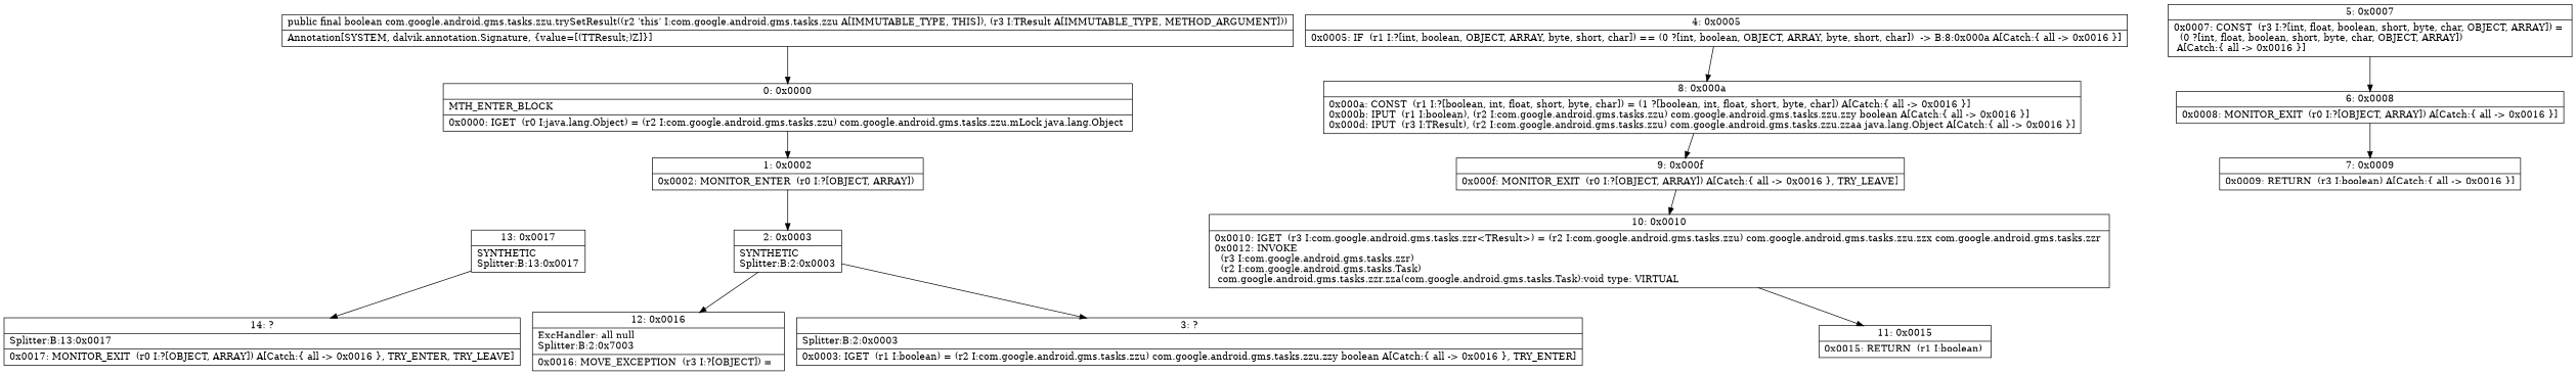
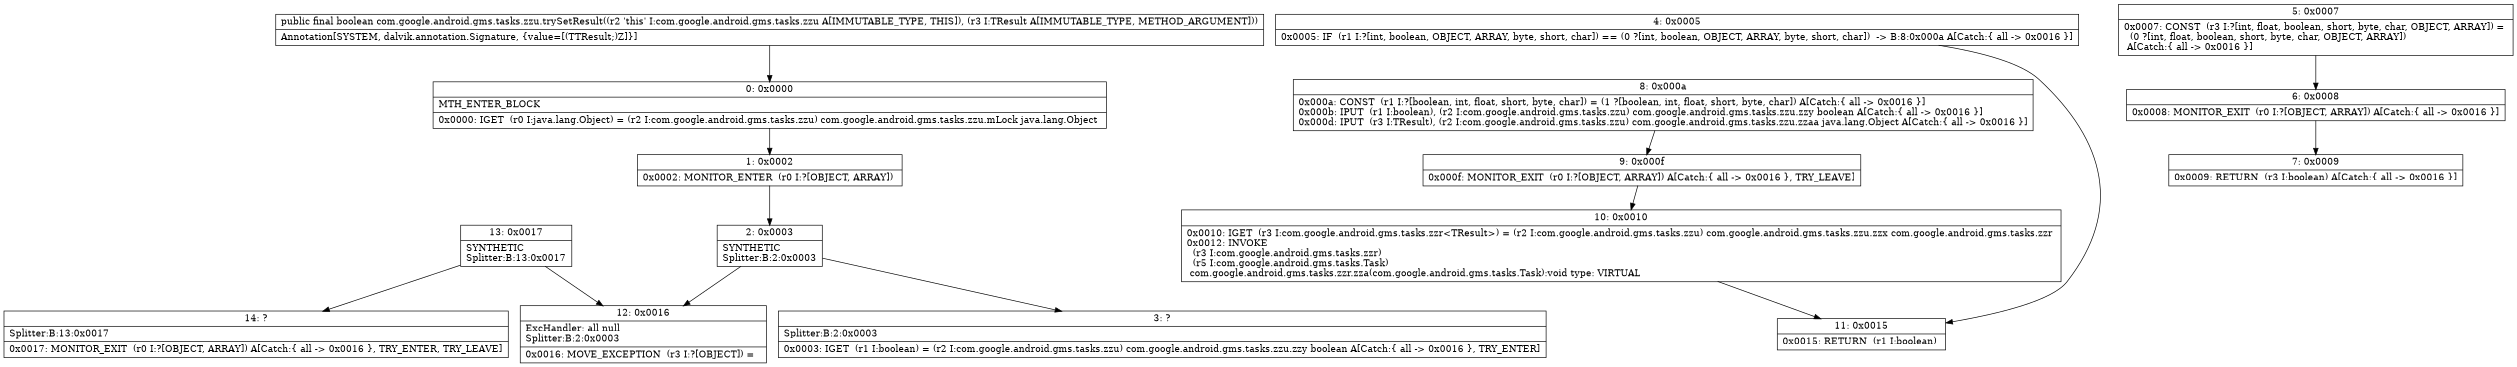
  digraph {
    node [shape=record]
    n1 [label="{0\:\ 0x0000|MTH_ENTER_BLOCK\l|0x0000: IGET  (r0 I:java.lang.Object) = (r2 I:com.google.android.gms.tasks.zzu) com.google.android.gms.tasks.zzu.mLock java.lang.Object \l}"]
    n2 [label="{1\:\ 0x0002|0x0002: MONITOR_ENTER  (r0 I:?[OBJECT, ARRAY]) \l}"]
    n3 [label="{2\:\ 0x0003|SYNTHETIC\lSplitter:B:2:0x0003\l}"]
    n4 [label="{3\:\ ?|Splitter:B:2:0x0003\l|0x0003: IGET  (r1 I:boolean) = (r2 I:com.google.android.gms.tasks.zzu) com.google.android.gms.tasks.zzu.zzy boolean A[Catch:\{ all \-\> 0x0016 \}, TRY_ENTER]\l}"]
-   n5 [label="{12\:\ 0x0016|ExcHandler: all null\lSplitter:B:2:0x7003\l|0x0016: MOVE_EXCEPTION  (r3 I:?[OBJECT]) =  \l}"]
+   n5 [label="{12\:\ 0x0016|ExcHandler: all null\lSplitter:B:2:0x0003\l|0x0016: MOVE_EXCEPTION  (r3 I:?[OBJECT]) =  \l}"]
    n6 [label="{4\:\ 0x0005|0x0005: IF  (r1 I:?[int, boolean, OBJECT, ARRAY, byte, short, char]) == (0 ?[int, boolean, OBJECT, ARRAY, byte, short, char])  \-\> B:8:0x000a A[Catch:\{ all \-\> 0x0016 \}]\l}"]
    n7 [label="{8\:\ 0x000a|0x000a: CONST  (r1 I:?[boolean, int, float, short, byte, char]) = (1 ?[boolean, int, float, short, byte, char]) A[Catch:\{ all \-\> 0x0016 \}]\l0x000b: IPUT  (r1 I:boolean), (r2 I:com.google.android.gms.tasks.zzu) com.google.android.gms.tasks.zzu.zzy boolean A[Catch:\{ all \-\> 0x0016 \}]\l0x000d: IPUT  (r3 I:TResult), (r2 I:com.google.android.gms.tasks.zzu) com.google.android.gms.tasks.zzu.zzaa java.lang.Object A[Catch:\{ all \-\> 0x0016 \}]\l}"]
    n8 [label="{5\:\ 0x0007|0x0007: CONST  (r3 I:?[int, float, boolean, short, byte, char, OBJECT, ARRAY]) = \l  (0 ?[int, float, boolean, short, byte, char, OBJECT, ARRAY])\l A[Catch:\{ all \-\> 0x0016 \}]\l}"]
    n9 [label="{6\:\ 0x0008|0x0008: MONITOR_EXIT  (r0 I:?[OBJECT, ARRAY]) A[Catch:\{ all \-\> 0x0016 \}]\l}"]
    n10 [label="{9\:\ 0x000f|0x000f: MONITOR_EXIT  (r0 I:?[OBJECT, ARRAY]) A[Catch:\{ all \-\> 0x0016 \}, TRY_LEAVE]\l}"]
    n11 [label="{7\:\ 0x0009|0x0009: RETURN  (r3 I:boolean) A[Catch:\{ all \-\> 0x0016 \}]\l}"]
-   n12 [label="{10\:\ 0x0010|0x0010: IGET  (r3 I:com.google.android.gms.tasks.zzr\<TResult\>) = (r2 I:com.google.android.gms.tasks.zzu) com.google.android.gms.tasks.zzu.zzx com.google.android.gms.tasks.zzr \l0x0012: INVOKE  \l  (r3 I:com.google.android.gms.tasks.zzr)\l  (r2 I:com.google.android.gms.tasks.Task)\l com.google.android.gms.tasks.zzr.zza(com.google.android.gms.tasks.Task):void type: VIRTUAL \l}"]
+   n12 [label="{10\:\ 0x0010|0x0010: IGET  (r3 I:com.google.android.gms.tasks.zzr\<TResult\>) = (r2 I:com.google.android.gms.tasks.zzu) com.google.android.gms.tasks.zzu.zzx com.google.android.gms.tasks.zzr \l0x0012: INVOKE  \l  (r3 I:com.google.android.gms.tasks.zzr)\l  (r5 I:com.google.android.gms.tasks.Task)\l com.google.android.gms.tasks.zzr.zza(com.google.android.gms.tasks.Task):void type: VIRTUAL \l}"]
    n13 [label="{11\:\ 0x0015|0x0015: RETURN  (r1 I:boolean) \l}"]
    n14 [label="{13\:\ 0x0017|SYNTHETIC\lSplitter:B:13:0x0017\l}"]
    n15 [label="{14\:\ ?|Splitter:B:13:0x0017\l|0x0017: MONITOR_EXIT  (r0 I:?[OBJECT, ARRAY]) A[Catch:\{ all \-\> 0x0016 \}, TRY_ENTER, TRY_LEAVE]\l}"]
    n16 [label="{public final boolean com.google.android.gms.tasks.zzu.trySetResult((r2 'this' I:com.google.android.gms.tasks.zzu A[IMMUTABLE_TYPE, THIS]), (r3 I:TResult A[IMMUTABLE_TYPE, METHOD_ARGUMENT]))  | Annotation[SYSTEM, dalvik.annotation.Signature, \{value=[(TTResult;)Z]\}]\l}"]
    n1 -> n2
    n2 -> n3
    n3 -> n4
    n3 -> n5
-   n6 -> n7
+   n6 -> n13
    n7 -> n10
    n8 -> n9
    n9 -> n11
    n10 -> n12
    n12 -> n13
+   n14 -> n5
    n14 -> n15
    n16 -> n1
  }
